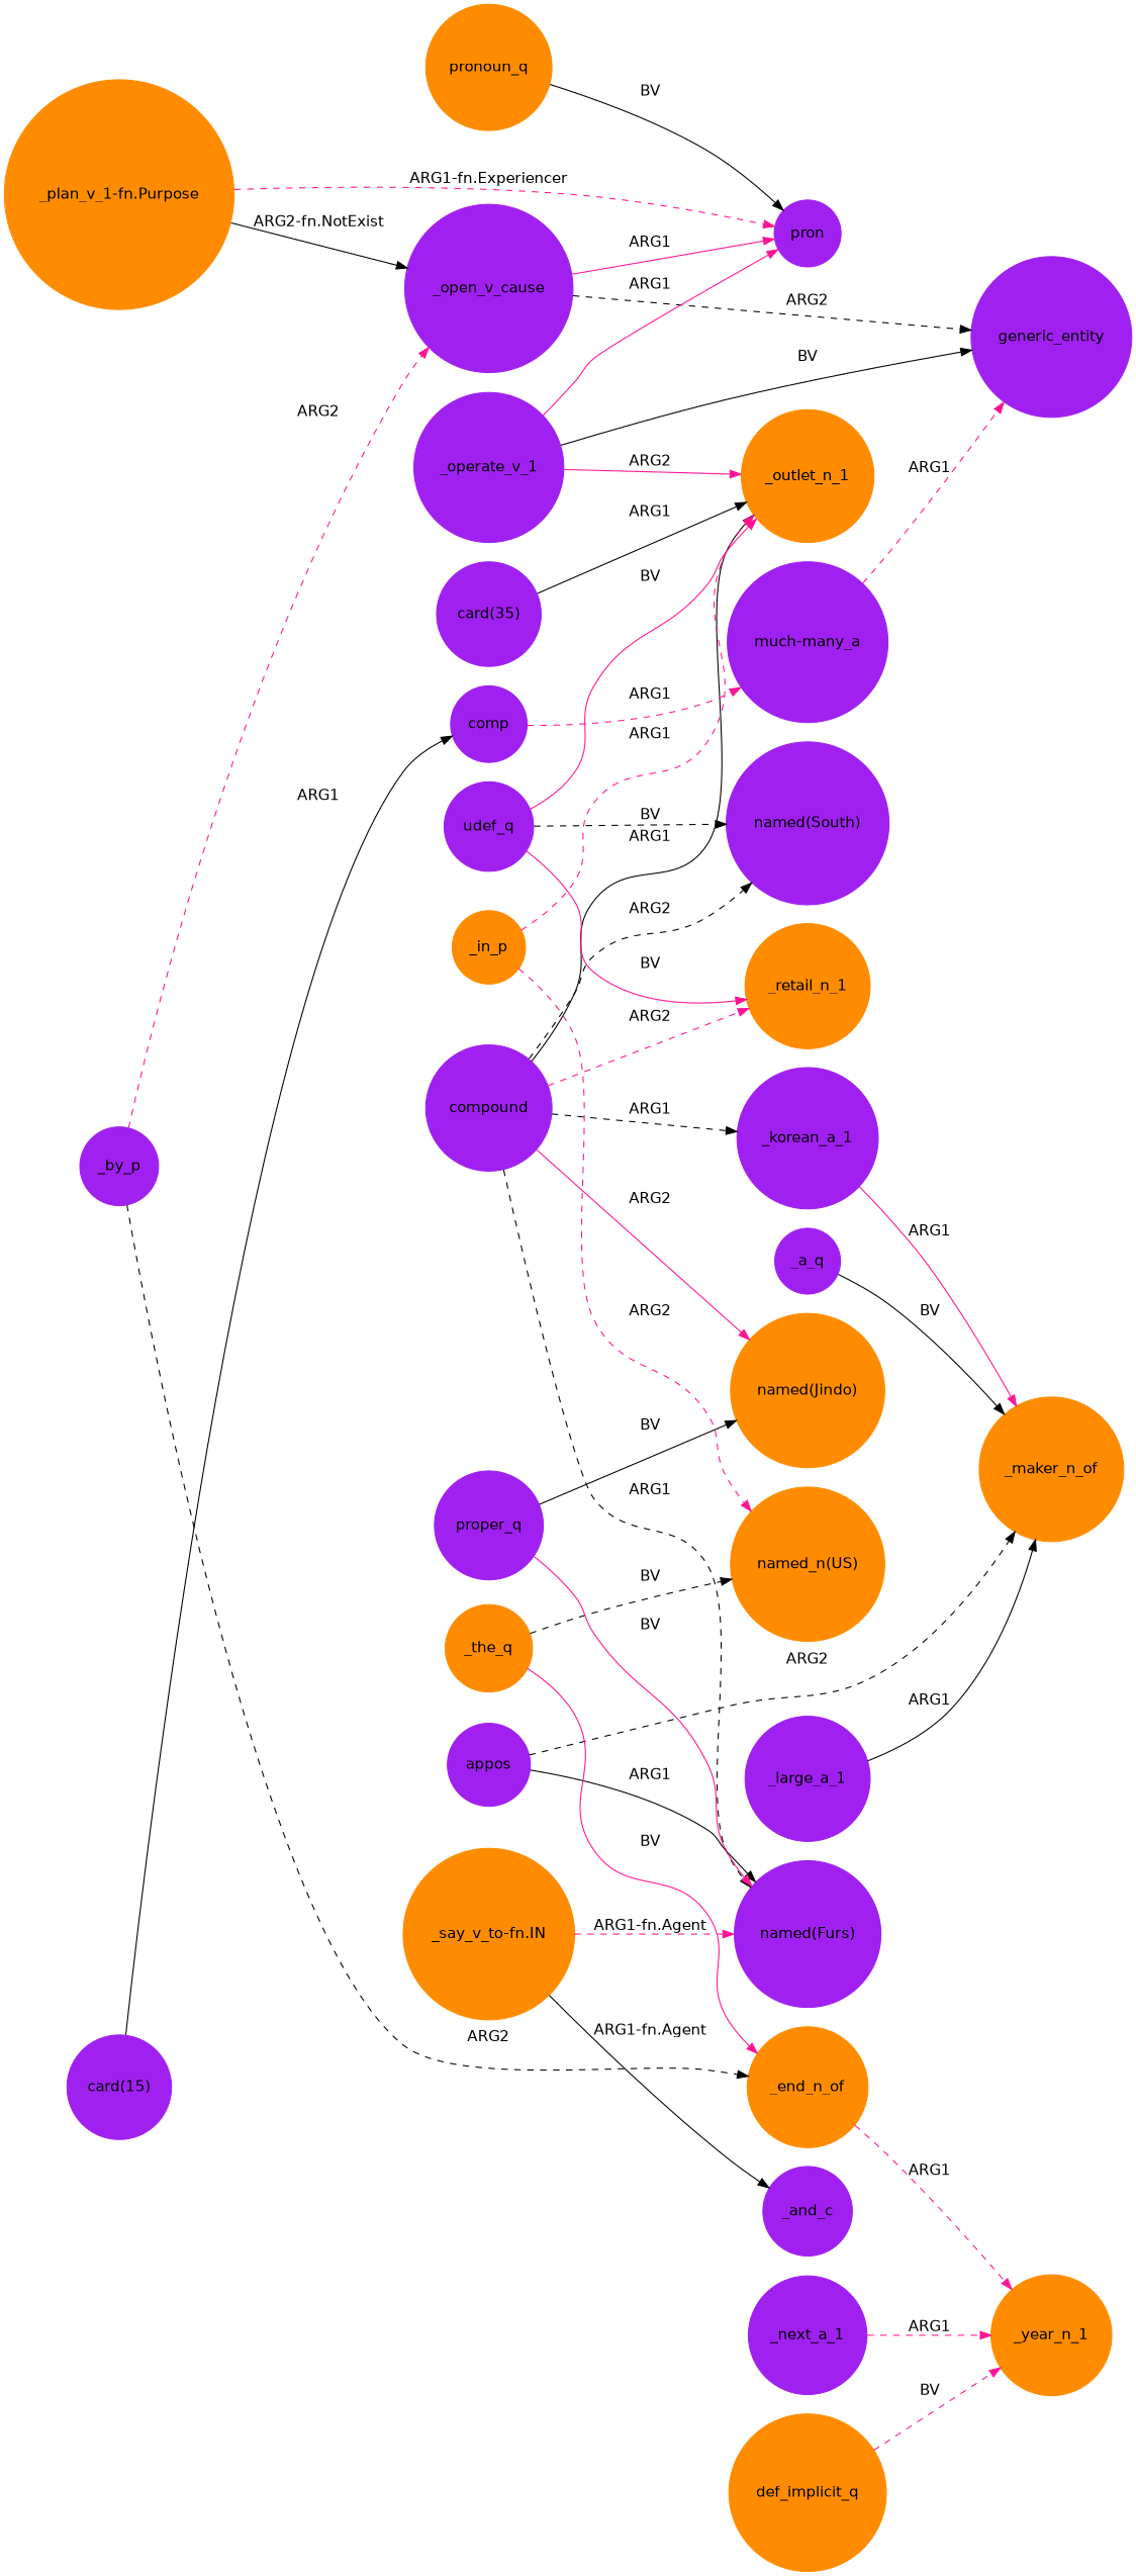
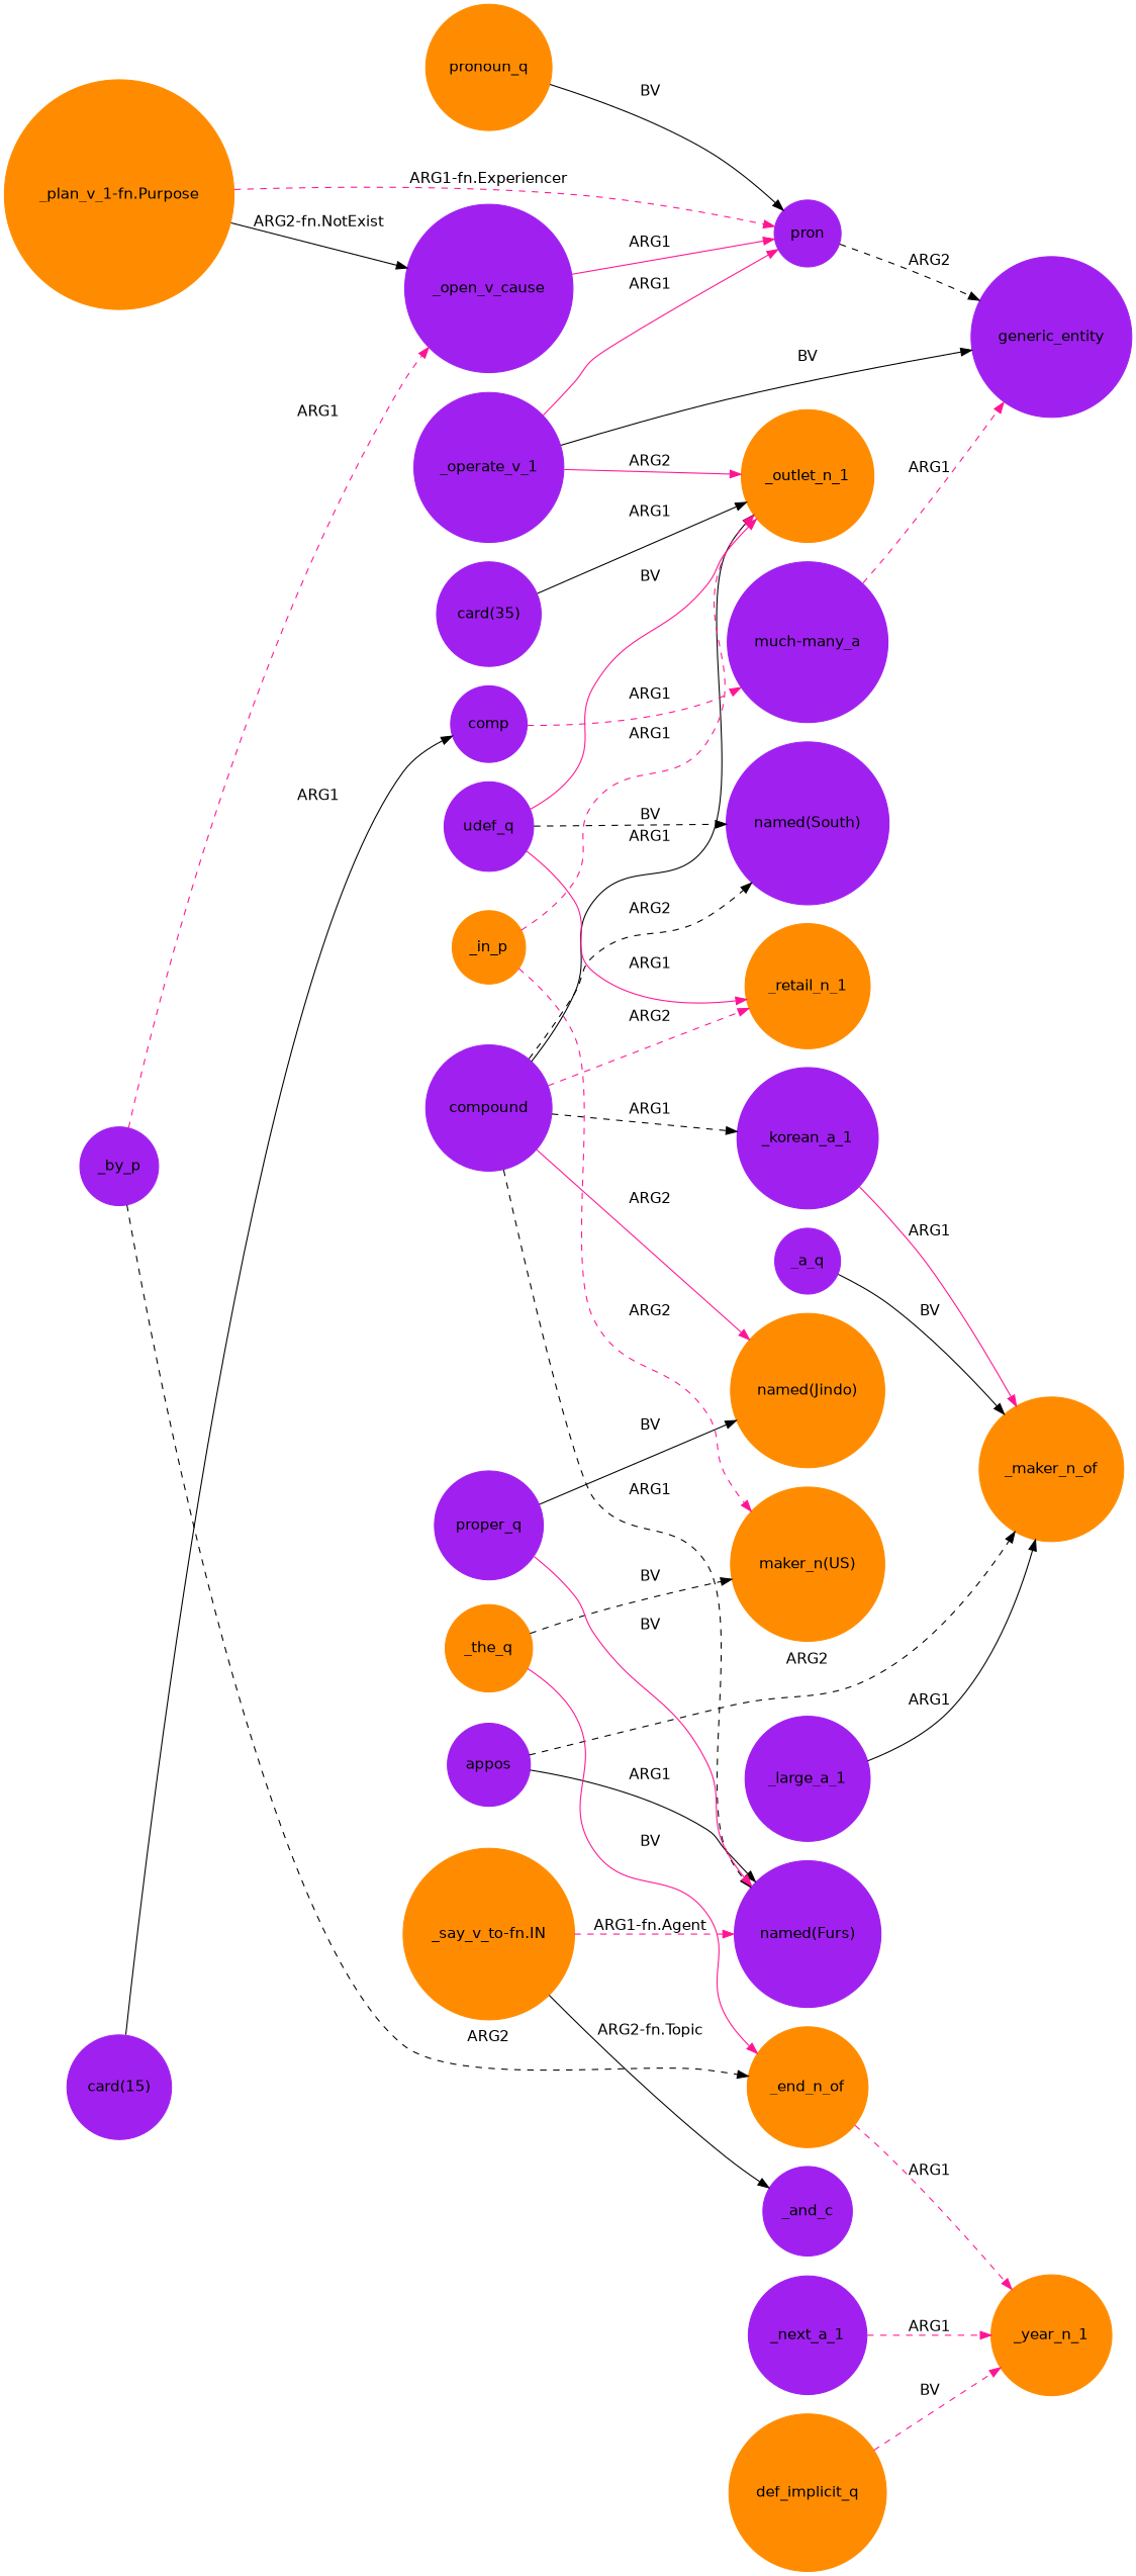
  digraph {
    fontname="DejaVu Sans"
    rankdir=LR
    node [color=purple fontname="DejaVu Sans" shape=circle style=filled]
    edge [color=deeppink fontname="DejaVu Sans" style=solid]
    "_plan_v_1-fn.Purpose" [color=darkorange]
    _open_v_cause
    pron
    generic_entity
    compound
    "named(South)"
    _outlet_n_1 [color=darkorange]
    "named(Furs)"
    _korean_a_1
    "named(Jindo)" [color=darkorange]
    _retail_n_1 [color=darkorange]
    _maker_n_of [color=darkorange]
    udef_q
    def_implicit_q [color=darkorange]
    _year_n_1 [color=darkorange]
    _operate_v_1
    appos
    "much-many_a"
    _by_p
    _end_n_of [color=darkorange]
    _the_q [color=darkorange]
-   "named_n(US)" [color=darkorange]
+   "named_n(US)" [color=darkorange label="maker_n(US)"]
    "card(15)"
    comp
    "_say_v_to-fn.IN" [color=darkorange]
    _and_c
    proper_q
    _in_p [color=darkorange]
    _large_a_1
    pronoun_q [color=darkorange]
    _next_a_1
    _a_q
    "card(35)"
    "_plan_v_1-fn.Purpose" -> _open_v_cause [color=black label="ARG2-fn.NotExist"]
    "_plan_v_1-fn.Purpose" -> pron [label="ARG1-fn.Experiencer" style=dashed]
    _open_v_cause -> pron [label=ARG1]
-   _open_v_cause -> generic_entity [color=black label=ARG2 style=dashed]
+   pron -> generic_entity [color=black label=ARG2 style=dashed]
    compound -> "named(South)" [color=black label=ARG2 style=dashed]
    compound -> _outlet_n_1 [color=black label=ARG1]
    compound -> "named(Furs)" [color=black label=ARG1 style=dashed]
    compound -> _korean_a_1 [color=black label=ARG1 style=dashed]
    compound -> "named(Jindo)" [label=ARG2]
    compound -> _retail_n_1 [label=ARG2 style=dashed]
    _korean_a_1 -> _maker_n_of [label=ARG1]
    udef_q -> "named(South)" [color=black label=BV style=dashed]
    udef_q -> _outlet_n_1 [label=BV]
-   udef_q -> _retail_n_1 [label=BV]
+   udef_q -> _retail_n_1 [label=ARG1]
    def_implicit_q -> _year_n_1 [label=BV style=dashed]
    _operate_v_1 -> pron [label=ARG1]
    _operate_v_1 -> generic_entity [color=black label=BV]
    _operate_v_1 -> _outlet_n_1 [label=ARG2]
    appos -> "named(Furs)" [color=black label=ARG1]
    appos -> _maker_n_of [color=black label=ARG2 style=dashed]
    "much-many_a" -> generic_entity [label=ARG1 style=dashed]
-   _by_p -> _open_v_cause [label=ARG2 style=dashed]
+   _by_p -> _open_v_cause [label=ARG1 style=dashed]
    _by_p -> _end_n_of [color=black label=ARG2 style=dashed]
    _end_n_of -> _year_n_1 [label=ARG1 style=dashed]
    _the_q -> _end_n_of [label=BV]
    _the_q -> "named_n(US)" [color=black label=BV style=dashed]
    "card(15)" -> comp [color=black label=ARG1]
    comp -> "much-many_a" [label=ARG1 style=dashed]
    "_say_v_to-fn.IN" -> "named(Furs)" [label="ARG1-fn.Agent" style=dashed]
-   "_say_v_to-fn.IN" -> _and_c [color=black label="ARG1-fn.Agent"]
+   "_say_v_to-fn.IN" -> _and_c [color=black label="ARG2-fn.Topic"]
    proper_q -> "named(Furs)" [label=BV]
    proper_q -> "named(Jindo)" [color=black label=BV]
    _in_p -> _outlet_n_1 [label=ARG1 style=dashed]
    _in_p -> "named_n(US)" [label=ARG2 style=dashed]
    _large_a_1 -> _maker_n_of [color=black label=ARG1]
    pronoun_q -> pron [color=black label=BV]
    _next_a_1 -> _year_n_1 [label=ARG1 style=dashed]
    _a_q -> _maker_n_of [color=black label=BV]
    "card(35)" -> _outlet_n_1 [color=black label=ARG1]
  }
